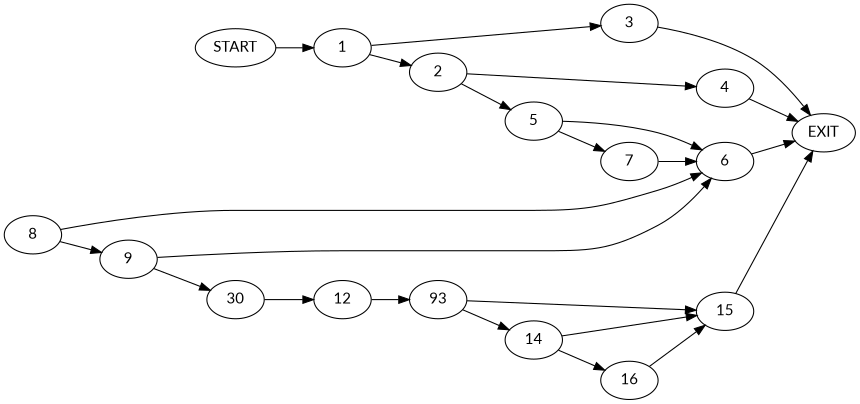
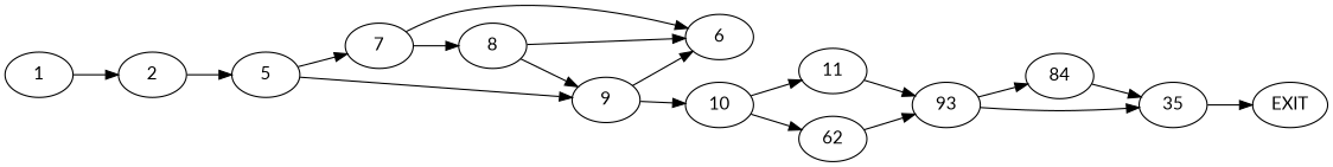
  digraph {
    fontname=Lato
    rankdir=LR
    node [fontname=Lato]
    edge [fontname=Lato]
-   n1 [label=START]
    1
    2
-   3
    n5 [label=EXIT]
-   4
    5
    6
    7
    8
    9
-   10 [label=30]
-   12
+   10
+   11
+   12 [label=62]
    n15 [label=93]
-   14
-   15
-   16
-   n1 -> 1
+   14 [label=84]
+   15 [label=35]
    1 -> 2
-   1 -> 3
-   2 -> 4
    2 -> 5
-   3 -> n5
-   4 -> n5
-   5 -> 6
+   5 -> 9
    5 -> 7
-   6 -> n5
    7 -> 6
+   7 -> 8
    8 -> 6
    8 -> 9
    9 -> 6
    9 -> 10
+   10 -> 11
    10 -> 12
+   11 -> n15
    12 -> n15
    n15 -> 14
    n15 -> 15
    14 -> 15
-   14 -> 16
    15 -> n5
-   16 -> 15
  }
